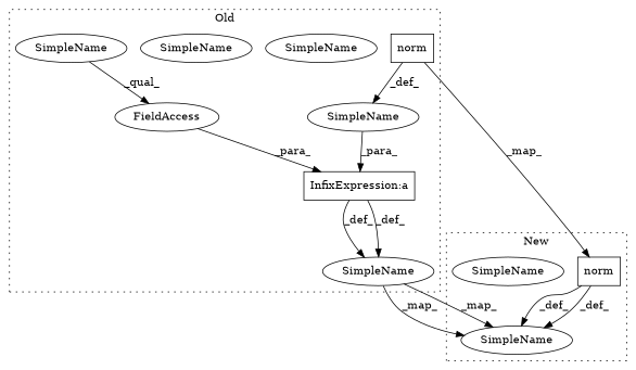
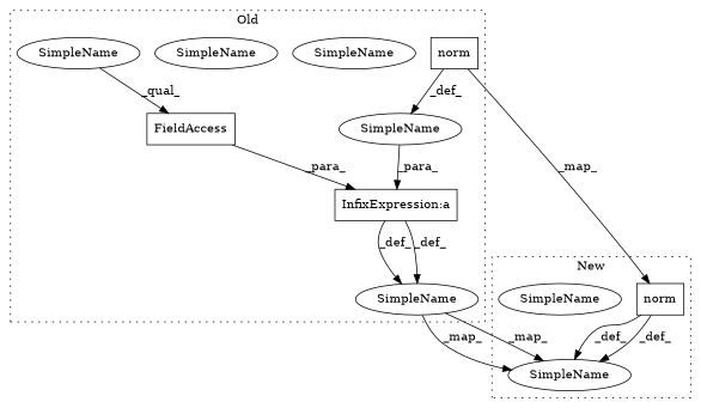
  digraph {
    node [a=42 l=5 s=3595 shape=ellipse]
    n1 [a=32 l="5,1" label=norm s="3583,3591" shape=box]
    n2 [label=SimpleName s=3547]
    n3 [label=SimpleName s=3547]
    n4 [label=SimpleName l="" s=""]
    n5 [a=27 l=3 label="InfixExpression:a" s=3592 shape=box]
-   n6 [a=22 l=9 label=FieldAccess]
+   n6 [a=22 l=9 label=FieldAccess shape=box]
    n7 [label=SimpleName]
    n8 [label=SimpleName]
    n9 [a=32 l="5,1" label=norm s="3568,3576" shape=box]
    n10 [label=SimpleName s=3532]
    n11 [label=SimpleName s=3532]
    subgraph cluster_1 {
      label=Old
      style=dotted
      n1
      n2
      n3
      n4
      n5
      n6
      n7
      n8
    }
    subgraph cluster_2 {
      label=New
      style=dotted
      n9
      n10
      n11
    }
    n1 -> n4 [label=_def_]
    n1 -> n9 [label=_map_]
    n3 -> n11 [label=_map_]
    n3 -> n11 [label=_map_]
    n4 -> n5 [label=_para_]
    n5 -> n3 [label=_def_]
    n5 -> n3 [label=_def_]
    n6 -> n5 [label=_para_]
    n8 -> n6 [label=_qual_]
    n9 -> n11 [label=_def_]
    n9 -> n11 [label=_def_]
  }
